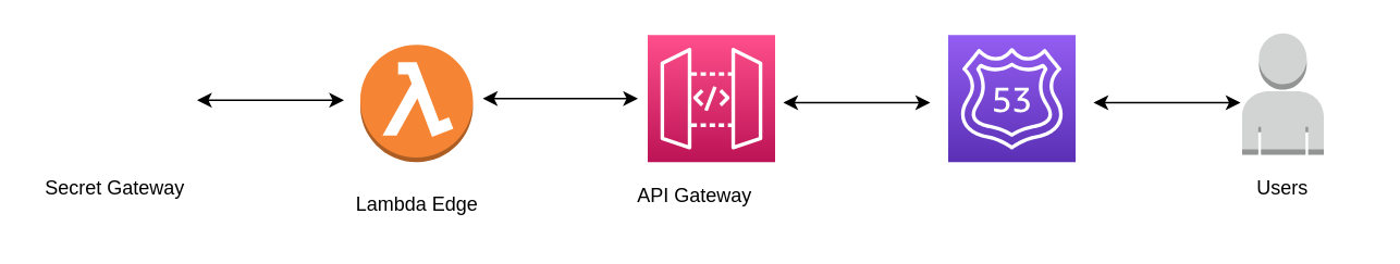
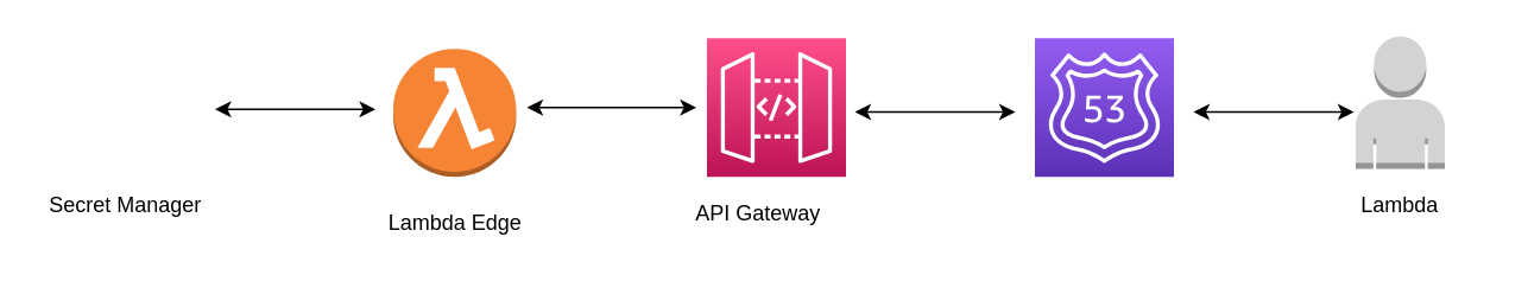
  <mxCell id="0" />
  <mxCell id="1" parent="0" />
  <mxCell id="2" value="" style="shape=image;html=1;verticalAlign=top;verticalLabelPosition=bottom;labelBackgroundColor=#ffffff;imageAspect=0;aspect=fixed;image=https://cdn3.iconfinder.com/data/icons/strokeline/128/revisi_02-128.png" vertex="1" parent="1"><mxGeometry x="30" y="20" width="81" height="81" as="geometry" /></mxCell>
  <mxCell id="3" value="" style="outlineConnect=0;dashed=0;verticalLabelPosition=bottom;verticalAlign=top;align=center;html=1;shape=mxgraph.aws3.lambda_function;fillColor=#F58534;gradientColor=none;" vertex="1" parent="1"><mxGeometry x="220" y="27" width="69" height="72" as="geometry" /></mxCell>
  <mxCell id="4" value="" style="sketch=0;points=[[0,0,0],[0.25,0,0],[0.5,0,0],[0.75,0,0],[1,0,0],[0,1,0],[0.25,1,0],[0.5,1,0],[0.75,1,0],[1,1,0],[0,0.25,0],[0,0.5,0],[0,0.75,0],[1,0.25,0],[1,0.5,0],[1,0.75,0]];outlineConnect=0;fontColor=#232F3E;gradientColor=#FF4F8B;gradientDirection=north;fillColor=#BC1356;strokeColor=#ffffff;dashed=0;verticalLabelPosition=bottom;verticalAlign=top;align=center;html=1;fontSize=12;fontStyle=0;aspect=fixed;shape=mxgraph.aws4.resourceIcon;resIcon=mxgraph.aws4.api_gateway;" vertex="1" parent="1"><mxGeometry x="396" y="21" width="78" height="78" as="geometry" /></mxCell>
  <mxCell id="5" value="" style="sketch=0;points=[[0,0,0],[0.25,0,0],[0.5,0,0],[0.75,0,0],[1,0,0],[0,1,0],[0.25,1,0],[0.5,1,0],[0.75,1,0],[1,1,0],[0,0.25,0],[0,0.5,0],[0,0.75,0],[1,0.25,0],[1,0.5,0],[1,0.75,0]];outlineConnect=0;fontColor=#232F3E;gradientColor=#945DF2;gradientDirection=north;fillColor=#5A30B5;strokeColor=#ffffff;dashed=0;verticalLabelPosition=bottom;verticalAlign=top;align=center;html=1;fontSize=12;fontStyle=0;aspect=fixed;shape=mxgraph.aws4.resourceIcon;resIcon=mxgraph.aws4.route_53;" vertex="1" parent="1"><mxGeometry x="580" y="21" width="78" height="78" as="geometry" /></mxCell>
  <mxCell id="6" value="" style="outlineConnect=0;dashed=0;verticalLabelPosition=bottom;verticalAlign=top;align=center;html=1;shape=mxgraph.aws3.user;fillColor=#D2D3D3;gradientColor=none;" vertex="1" parent="1"><mxGeometry x="760" y="20" width="50" height="74.5" as="geometry" /></mxCell>
- <mxCell id="7" value="Secret Gateway" style="text;html=1;strokeColor=none;fillColor=none;align=center;verticalAlign=middle;whiteSpace=wrap;rounded=0;" vertex="1" parent="1"><mxGeometry x="20" y="100" width="100" height="30" as="geometry" /></mxCell>
+ <mxCell id="7" value="Secret Manager" style="text;html=1;strokeColor=none;fillColor=none;align=center;verticalAlign=middle;whiteSpace=wrap;rounded=0;" vertex="1" parent="1"><mxGeometry x="20" y="100" width="100" height="30" as="geometry" /></mxCell>
  <mxCell id="8" value="Lambda Edge" style="text;html=1;strokeColor=none;fillColor=none;align=center;verticalAlign=middle;whiteSpace=wrap;rounded=0;" vertex="1" parent="1"><mxGeometry x="204.5" y="110" width="100" height="30" as="geometry" /></mxCell>
  <mxCell id="9" value="API Gateway" style="text;html=1;strokeColor=none;fillColor=none;align=center;verticalAlign=middle;whiteSpace=wrap;rounded=0;" vertex="1" parent="1"><mxGeometry x="375" y="105" width="100" height="30" as="geometry" /></mxCell>
- <mxCell id="10" value="Users" style="text;html=1;strokeColor=none;fillColor=none;align=center;verticalAlign=middle;whiteSpace=wrap;rounded=0;" vertex="1" parent="1"><mxGeometry x="735" y="100" width="100" height="30" as="geometry" /></mxCell>
+ <mxCell id="10" value="Lambda" style="text;html=1;strokeColor=none;fillColor=none;align=center;verticalAlign=middle;whiteSpace=wrap;rounded=0;" vertex="1" parent="1"><mxGeometry x="735" y="100" width="100" height="30" as="geometry" /></mxCell>
  <mxCell id="11" value="" style="endArrow=classic;startArrow=classic;html=1;rounded=0;" edge="1" parent="1"><mxGeometry width="50" height="50" relative="1" as="geometry"><mxPoint x="120" y="61" as="sourcePoint" /><mxPoint x="210" y="61" as="targetPoint" /></mxGeometry></mxCell>
  <mxCell id="12" value="" style="endArrow=classic;startArrow=classic;html=1;rounded=0;" edge="1" parent="1"><mxGeometry width="50" height="50" relative="1" as="geometry"><mxPoint x="295" y="60" as="sourcePoint" /><mxPoint x="390" y="60" as="targetPoint" /></mxGeometry></mxCell>
  <mxCell id="13" value="" style="endArrow=classic;startArrow=classic;html=1;rounded=0;" edge="1" parent="1"><mxGeometry width="50" height="50" relative="1" as="geometry"><mxPoint x="479" y="62.5" as="sourcePoint" /><mxPoint x="569" y="62.5" as="targetPoint" /></mxGeometry></mxCell>
  <mxCell id="14" value="" style="endArrow=classic;startArrow=classic;html=1;rounded=0;" edge="1" parent="1"><mxGeometry width="50" height="50" relative="1" as="geometry"><mxPoint x="669" y="62.5" as="sourcePoint" /><mxPoint x="759" y="62.5" as="targetPoint" /></mxGeometry></mxCell>
